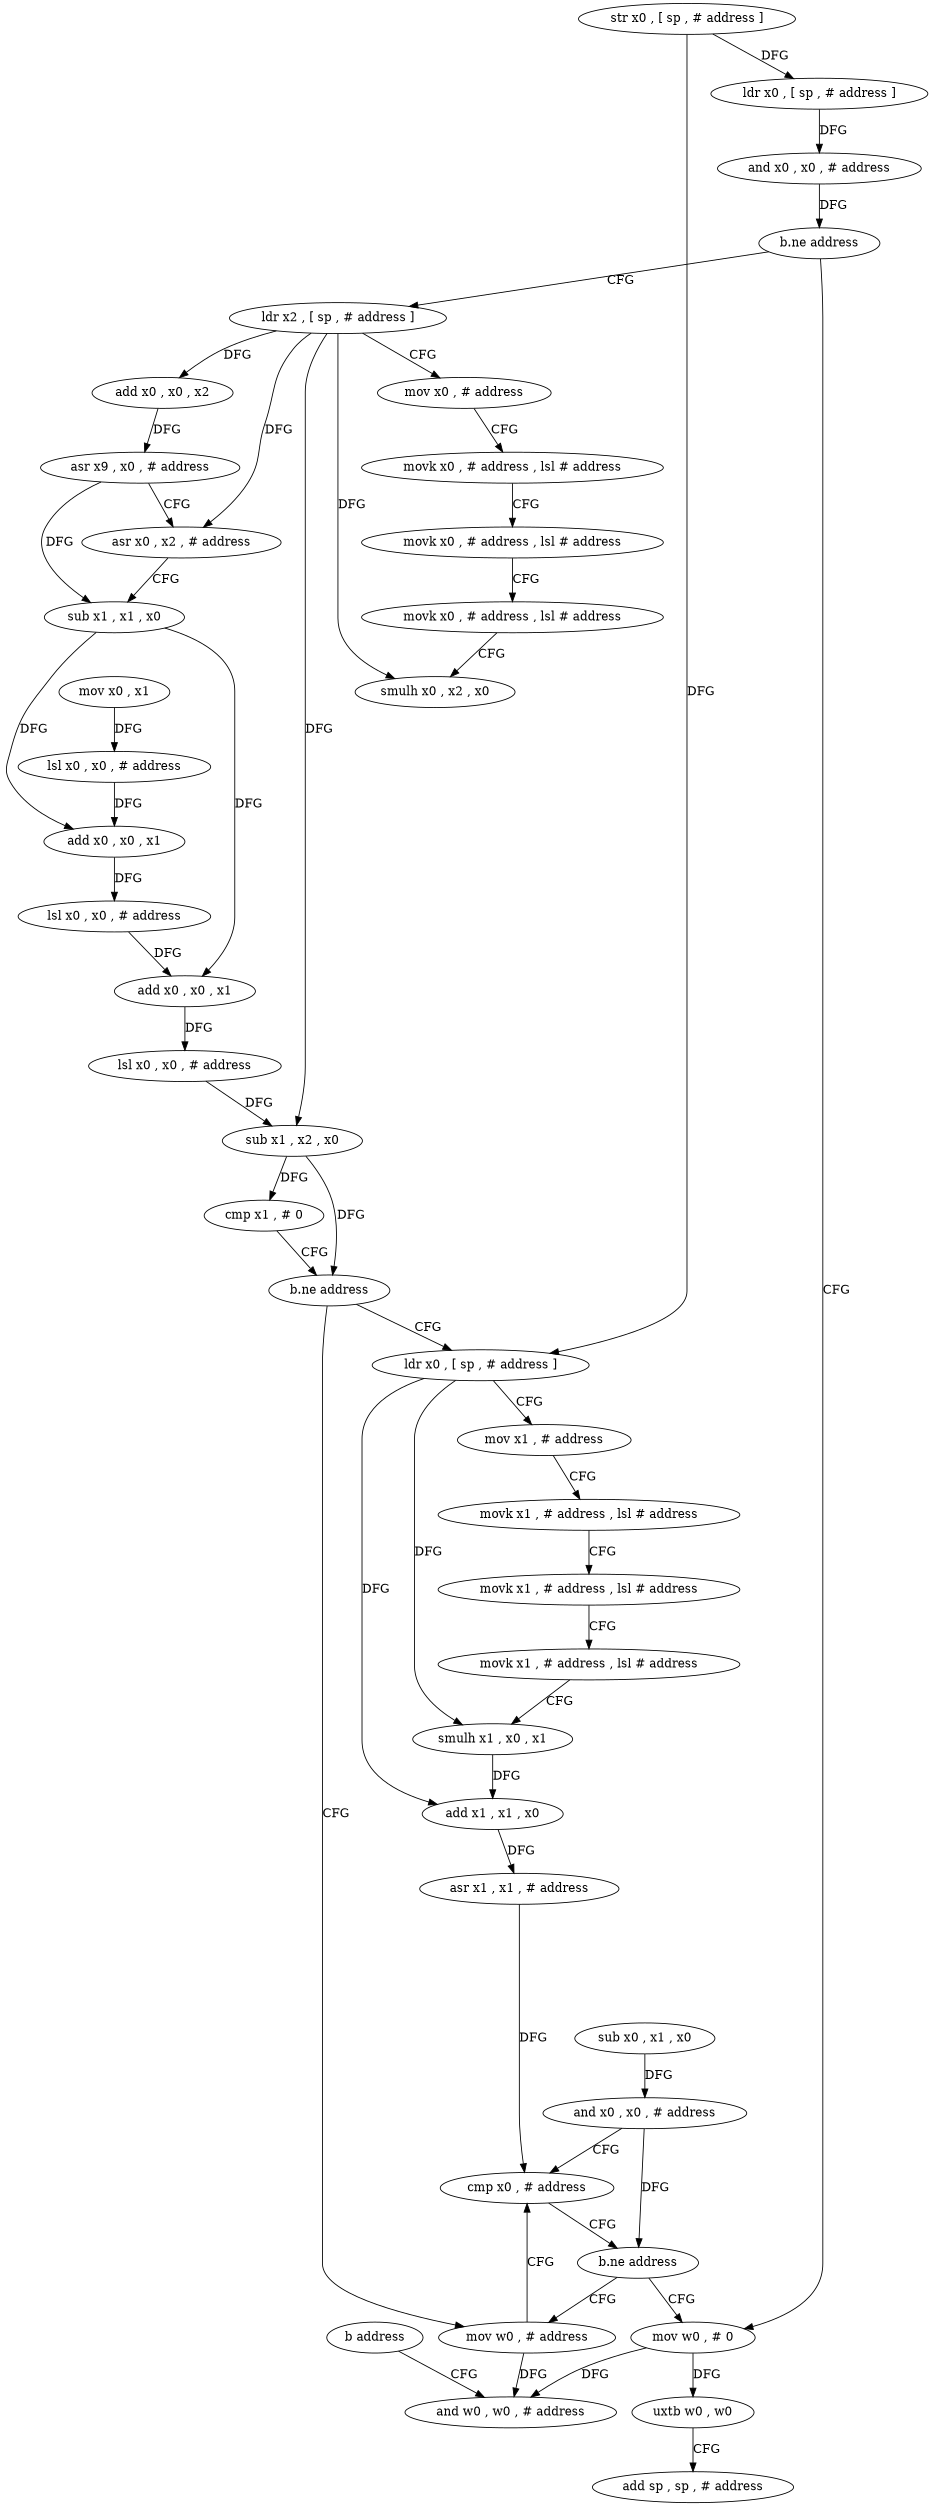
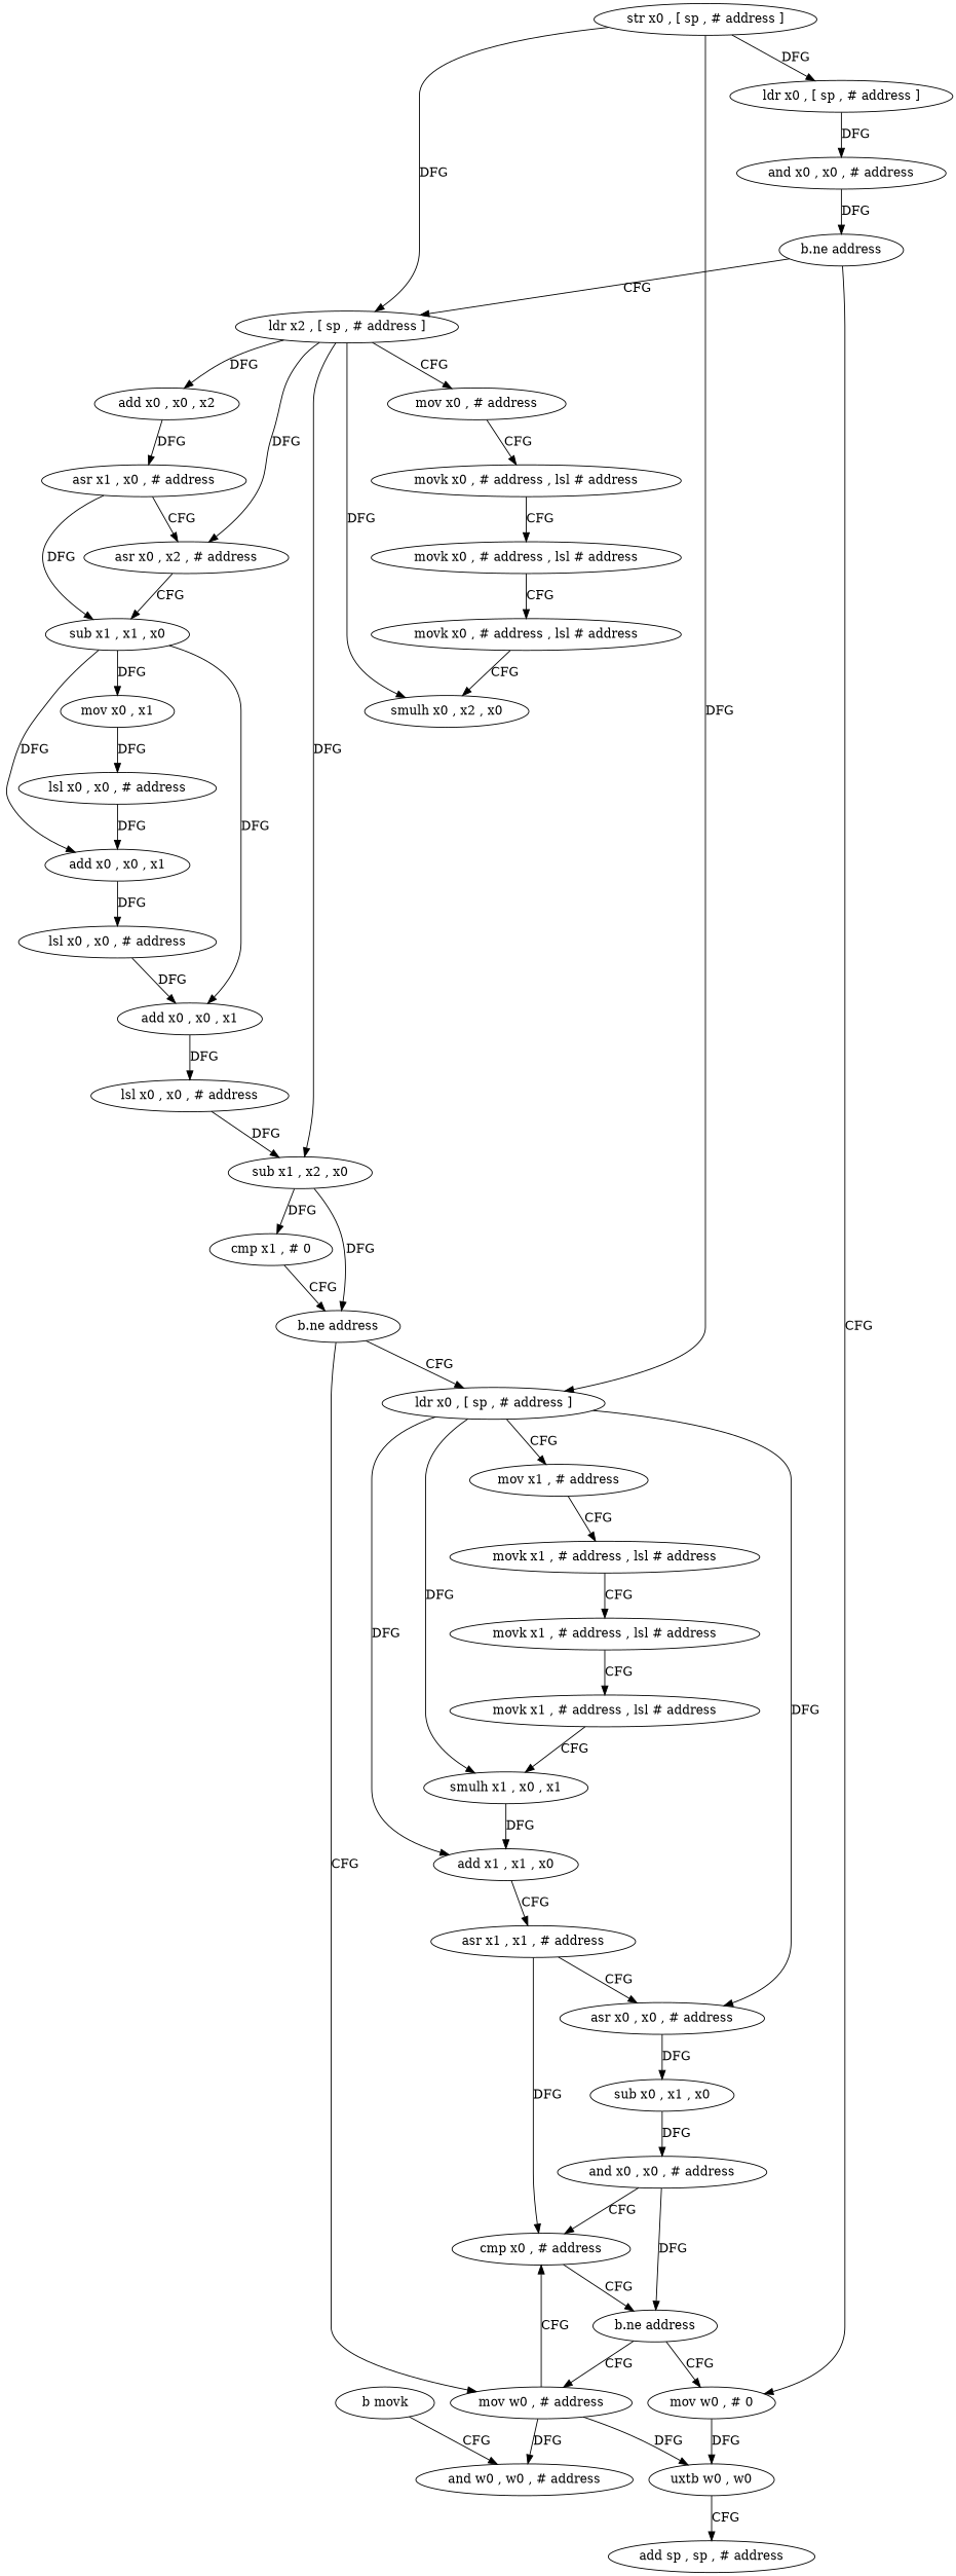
  digraph {
    n1 [label="str x0 , [ sp , # address ]"]
    n2 [label="ldr x0 , [ sp , # address ]"]
    n3 [label="ldr x2 , [ sp , # address ]"]
    n4 [label="ldr x0 , [ sp , # address ]"]
    n5 [label="and x0 , x0 , # address"]
    n6 [label="mov x0 , # address"]
    n7 [label="smulh x0 , x2 , x0"]
    n8 [label="add x0 , x0 , x2"]
    n9 [label="asr x0 , x2 , # address"]
    n10 [label="sub x1 , x2 , x0"]
    n11 [label="mov x1 , # address"]
    n12 [label="smulh x1 , x0 , x1"]
    n13 [label="add x1 , x1 , x0"]
+   n14 [label="asr x0 , x0 , # address"]
    n15 [label="b.ne address"]
    n16 [label="mov w0 , # 0"]
    n17 [label="and w0 , w0 , # address"]
    n18 [label="uxtb w0 , w0"]
    n19 [label="add sp , sp , # address"]
    n20 [label="movk x0 , # address , lsl # address"]
-   n21 [label="asr x9 , x0 , # address"]
+   n21 [label="asr x1 , x0 , # address"]
    n22 [label="sub x1 , x1 , x0"]
    n23 [label="cmp x1 , # 0"]
    n24 [label="b.ne address"]
    n25 [label="movk x0 , # address , lsl # address"]
    n26 [label="movk x0 , # address , lsl # address"]
    n27 [label="mov x0 , x1"]
    n28 [label="add x0 , x0 , x1"]
    n29 [label="add x0 , x0 , x1"]
    n30 [label="lsl x0 , x0 , # address"]
    n31 [label="lsl x0 , x0 , # address"]
    n32 [label="lsl x0 , x0 , # address"]
    n33 [label="mov w0 , # address"]
    n34 [label="cmp x0 , # address"]
-   n35 [label="b address"]
+   n35 [label="b movk"]
    n36 [label="movk x1 , # address , lsl # address"]
    n37 [label="asr x1 , x1 , # address"]
    n38 [label="sub x0 , x1 , x0"]
    n39 [label="movk x1 , # address , lsl # address"]
    n40 [label="movk x1 , # address , lsl # address"]
    n41 [label="and x0 , x0 , # address"]
    n42 [label="b.ne address"]
    n1 -> n2 [label=DFG]
+   n1 -> n3 [label=DFG]
    n1 -> n4 [label=DFG]
    n2 -> n5 [label=DFG]
    n3 -> n6 [label=CFG]
    n3 -> n7 [label=DFG]
    n3 -> n8 [label=DFG]
    n3 -> n9 [label=DFG]
    n3 -> n10 [label=DFG]
    n4 -> n11 [label=CFG]
    n4 -> n12 [label=DFG]
    n4 -> n13 [label=DFG]
+   n4 -> n14 [label=DFG]
    n5 -> n15 [label=DFG]
    n6 -> n20 [label=CFG]
    n8 -> n21 [label=DFG]
    n9 -> n22 [label=CFG]
    n10 -> n23 [label=DFG]
    n10 -> n24 [label=DFG]
    n11 -> n36 [label=CFG]
    n12 -> n13 [label=DFG]
-   n13 -> n37 [label=DFG]
+   n13 -> n37 [label=CFG]
+   n14 -> n38 [label=DFG]
    n15 -> n3 [label=CFG]
    n15 -> n16 [label=CFG]
-   n16 -> n17 [label=DFG]
    n16 -> n18 [label=DFG]
    n18 -> n19 [label=CFG]
    n20 -> n25 [label=CFG]
    n21 -> n9 [label=CFG]
    n21 -> n22 [label=DFG]
+   n22 -> n27 [label=DFG]
    n22 -> n28 [label=DFG]
    n22 -> n29 [label=DFG]
    n23 -> n24 [label=CFG]
    n24 -> n4 [label=CFG]
    n24 -> n33 [label=CFG]
    n25 -> n26 [label=CFG]
    n26 -> n7 [label=CFG]
    n27 -> n30 [label=DFG]
    n28 -> n31 [label=DFG]
    n29 -> n32 [label=DFG]
    n30 -> n28 [label=DFG]
    n31 -> n29 [label=DFG]
    n32 -> n10 [label=DFG]
    n33 -> n17 [label=DFG]
+   n33 -> n18 [label=DFG]
    n33 -> n34 [label=CFG]
    n34 -> n42 [label=CFG]
    n35 -> n17 [label=CFG]
    n36 -> n39 [label=CFG]
+   n37 -> n14 [label=CFG]
    n37 -> n34 [label=DFG]
    n38 -> n41 [label=DFG]
    n39 -> n40 [label=CFG]
    n40 -> n12 [label=CFG]
    n41 -> n34 [label=CFG]
    n41 -> n42 [label=DFG]
    n42 -> n16 [label=CFG]
    n42 -> n33 [label=CFG]
  }
